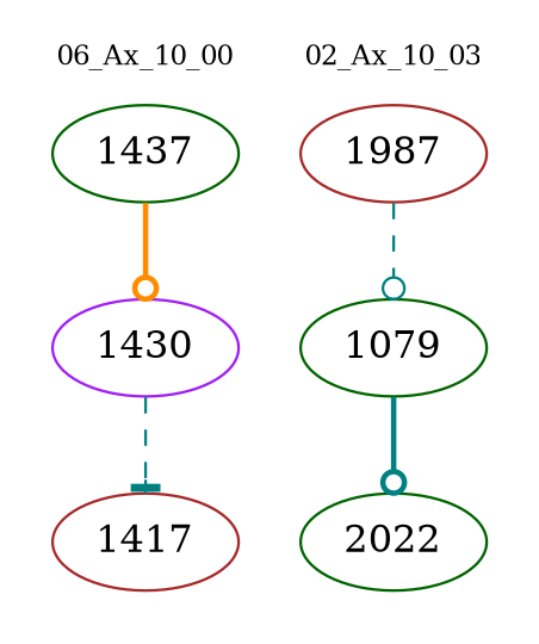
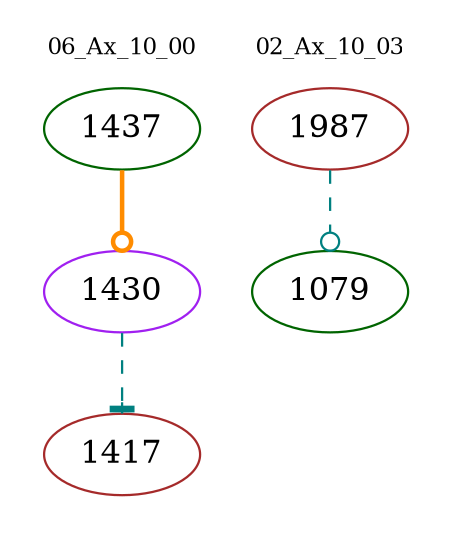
  digraph {
    node [color=darkgreen]
    edge [arrowhead=odot color=teal style=bold]
    n1 [label=1437]
    n2 [color=purple label=1430]
    n3 [color=brown label=1417]
    n4 [color=brown label=1987]
    n5 [label=1079]
-   n6 [label=2022]
    subgraph cluster_1 {
      color=white
      fontsize=10
      label="06_Ax_10_00"
      n1
      n2
      n3
    }
    subgraph cluster_2 {
      color=white
      fontsize=10
      label="02_Ax_10_03"
      n4
      n5
-     n6
    }
    n1 -> n2 [color=darkorange]
    n2 -> n3 [arrowhead=tee style=dashed]
    n4 -> n5 [style=dashed]
-   n5 -> n6
  }
